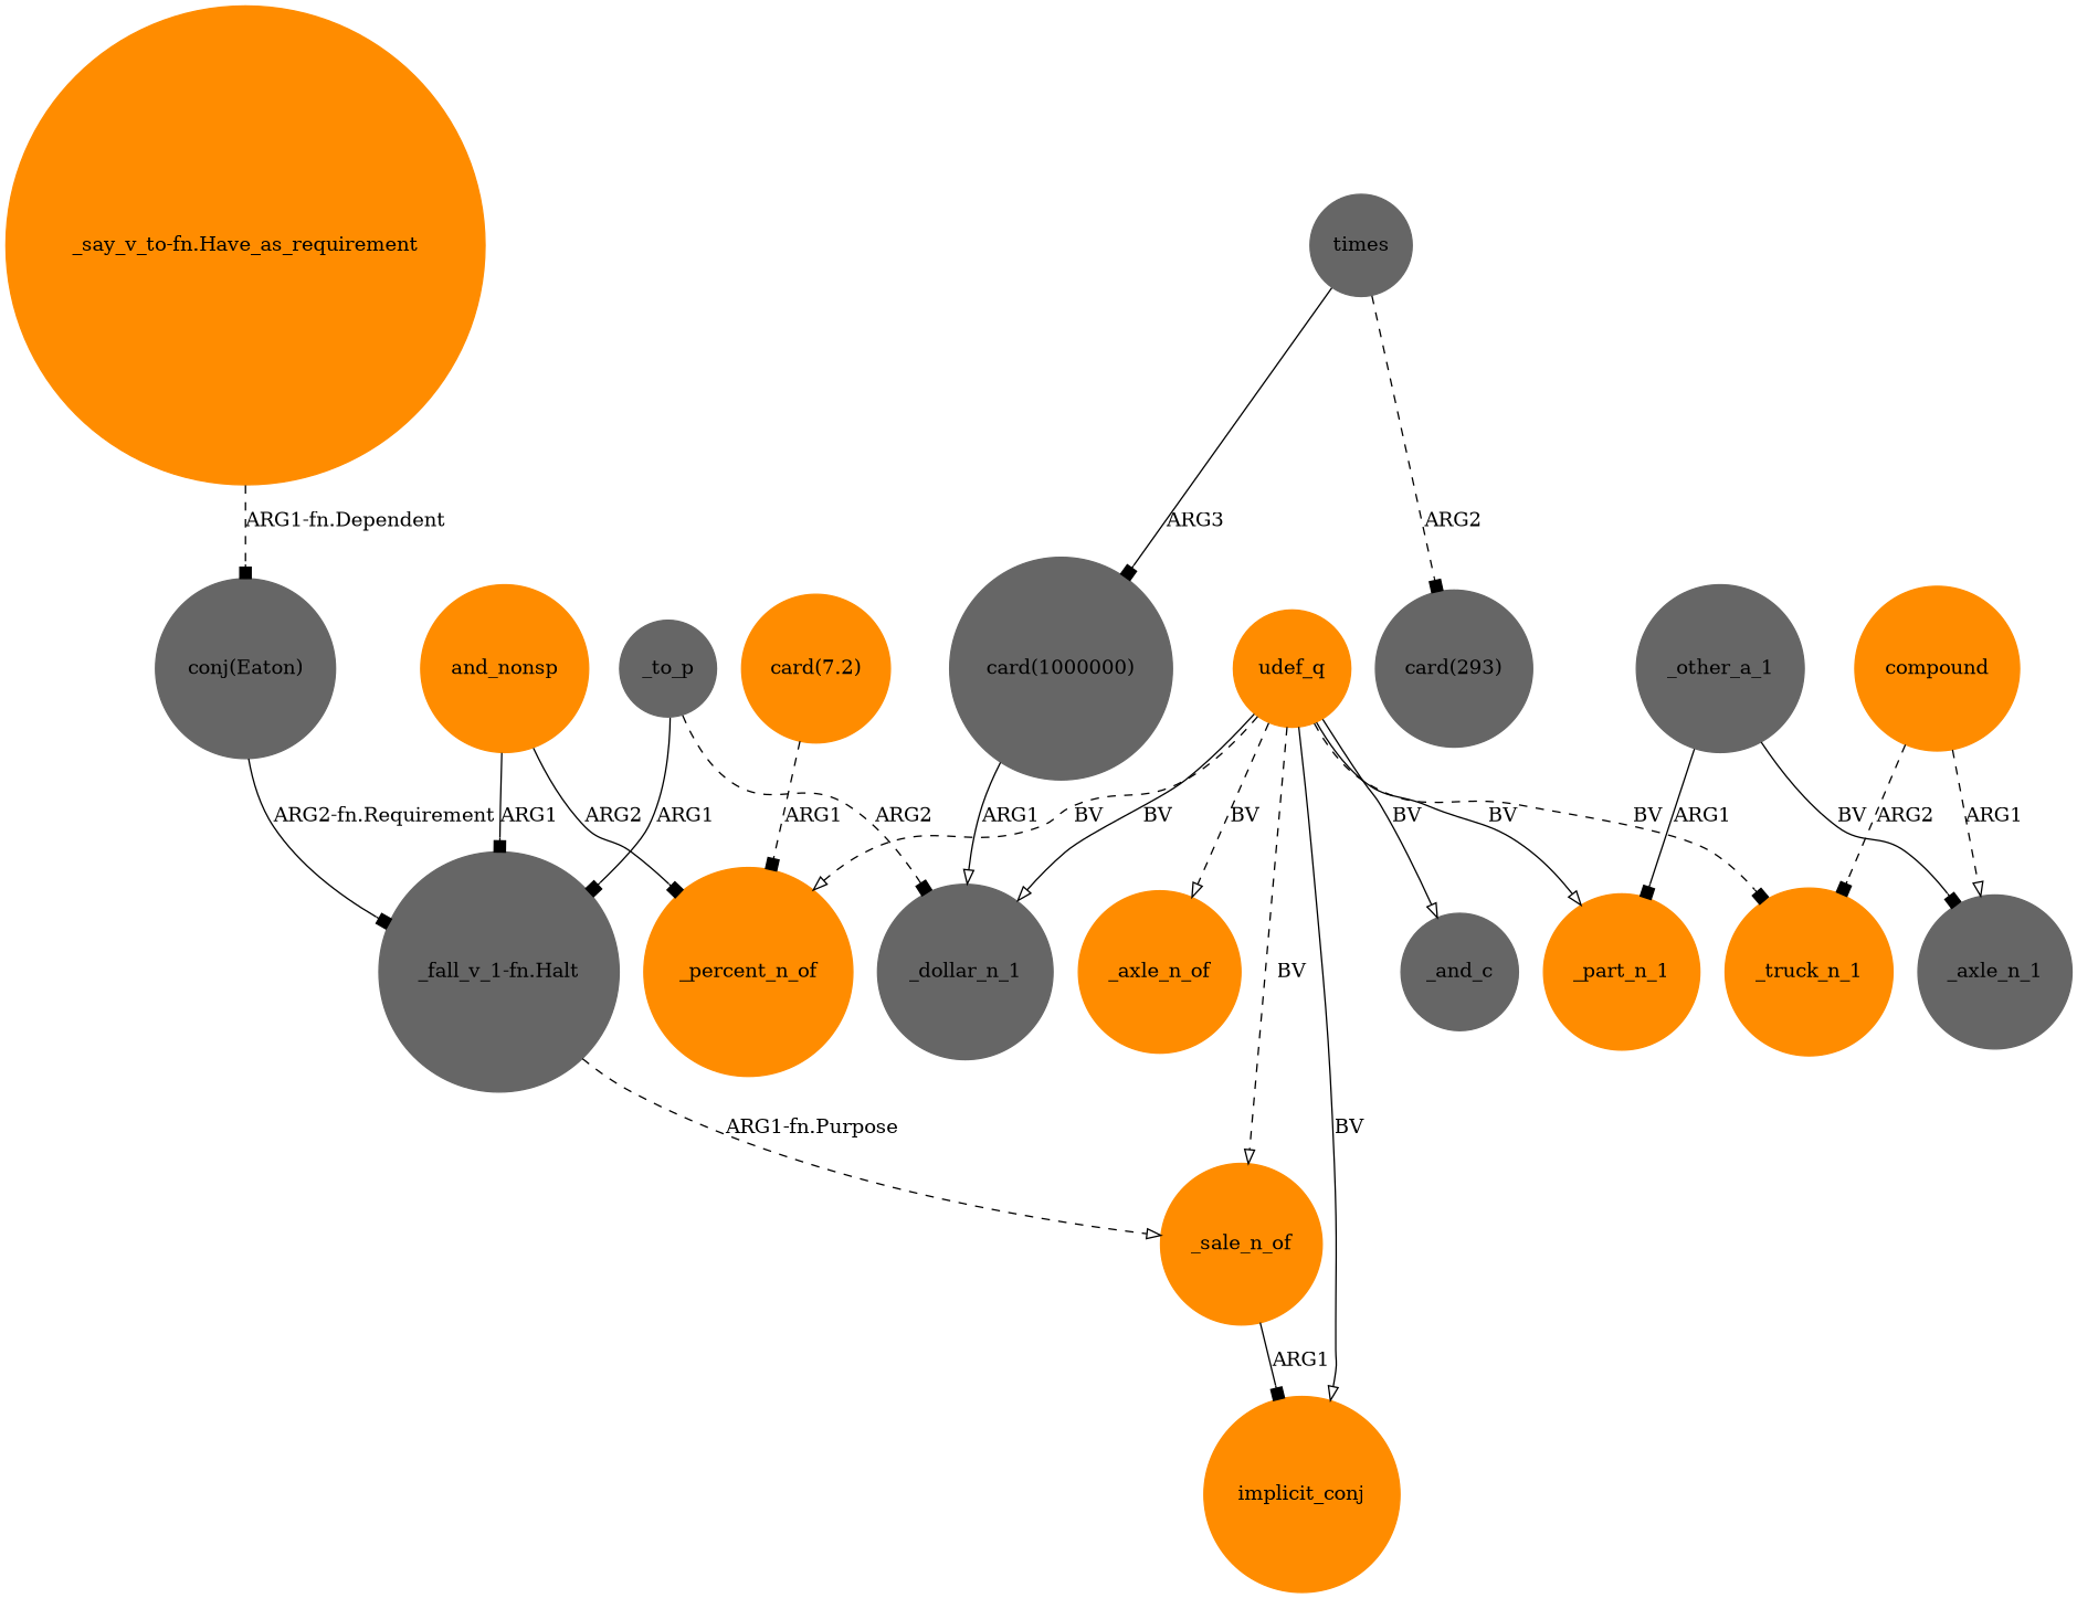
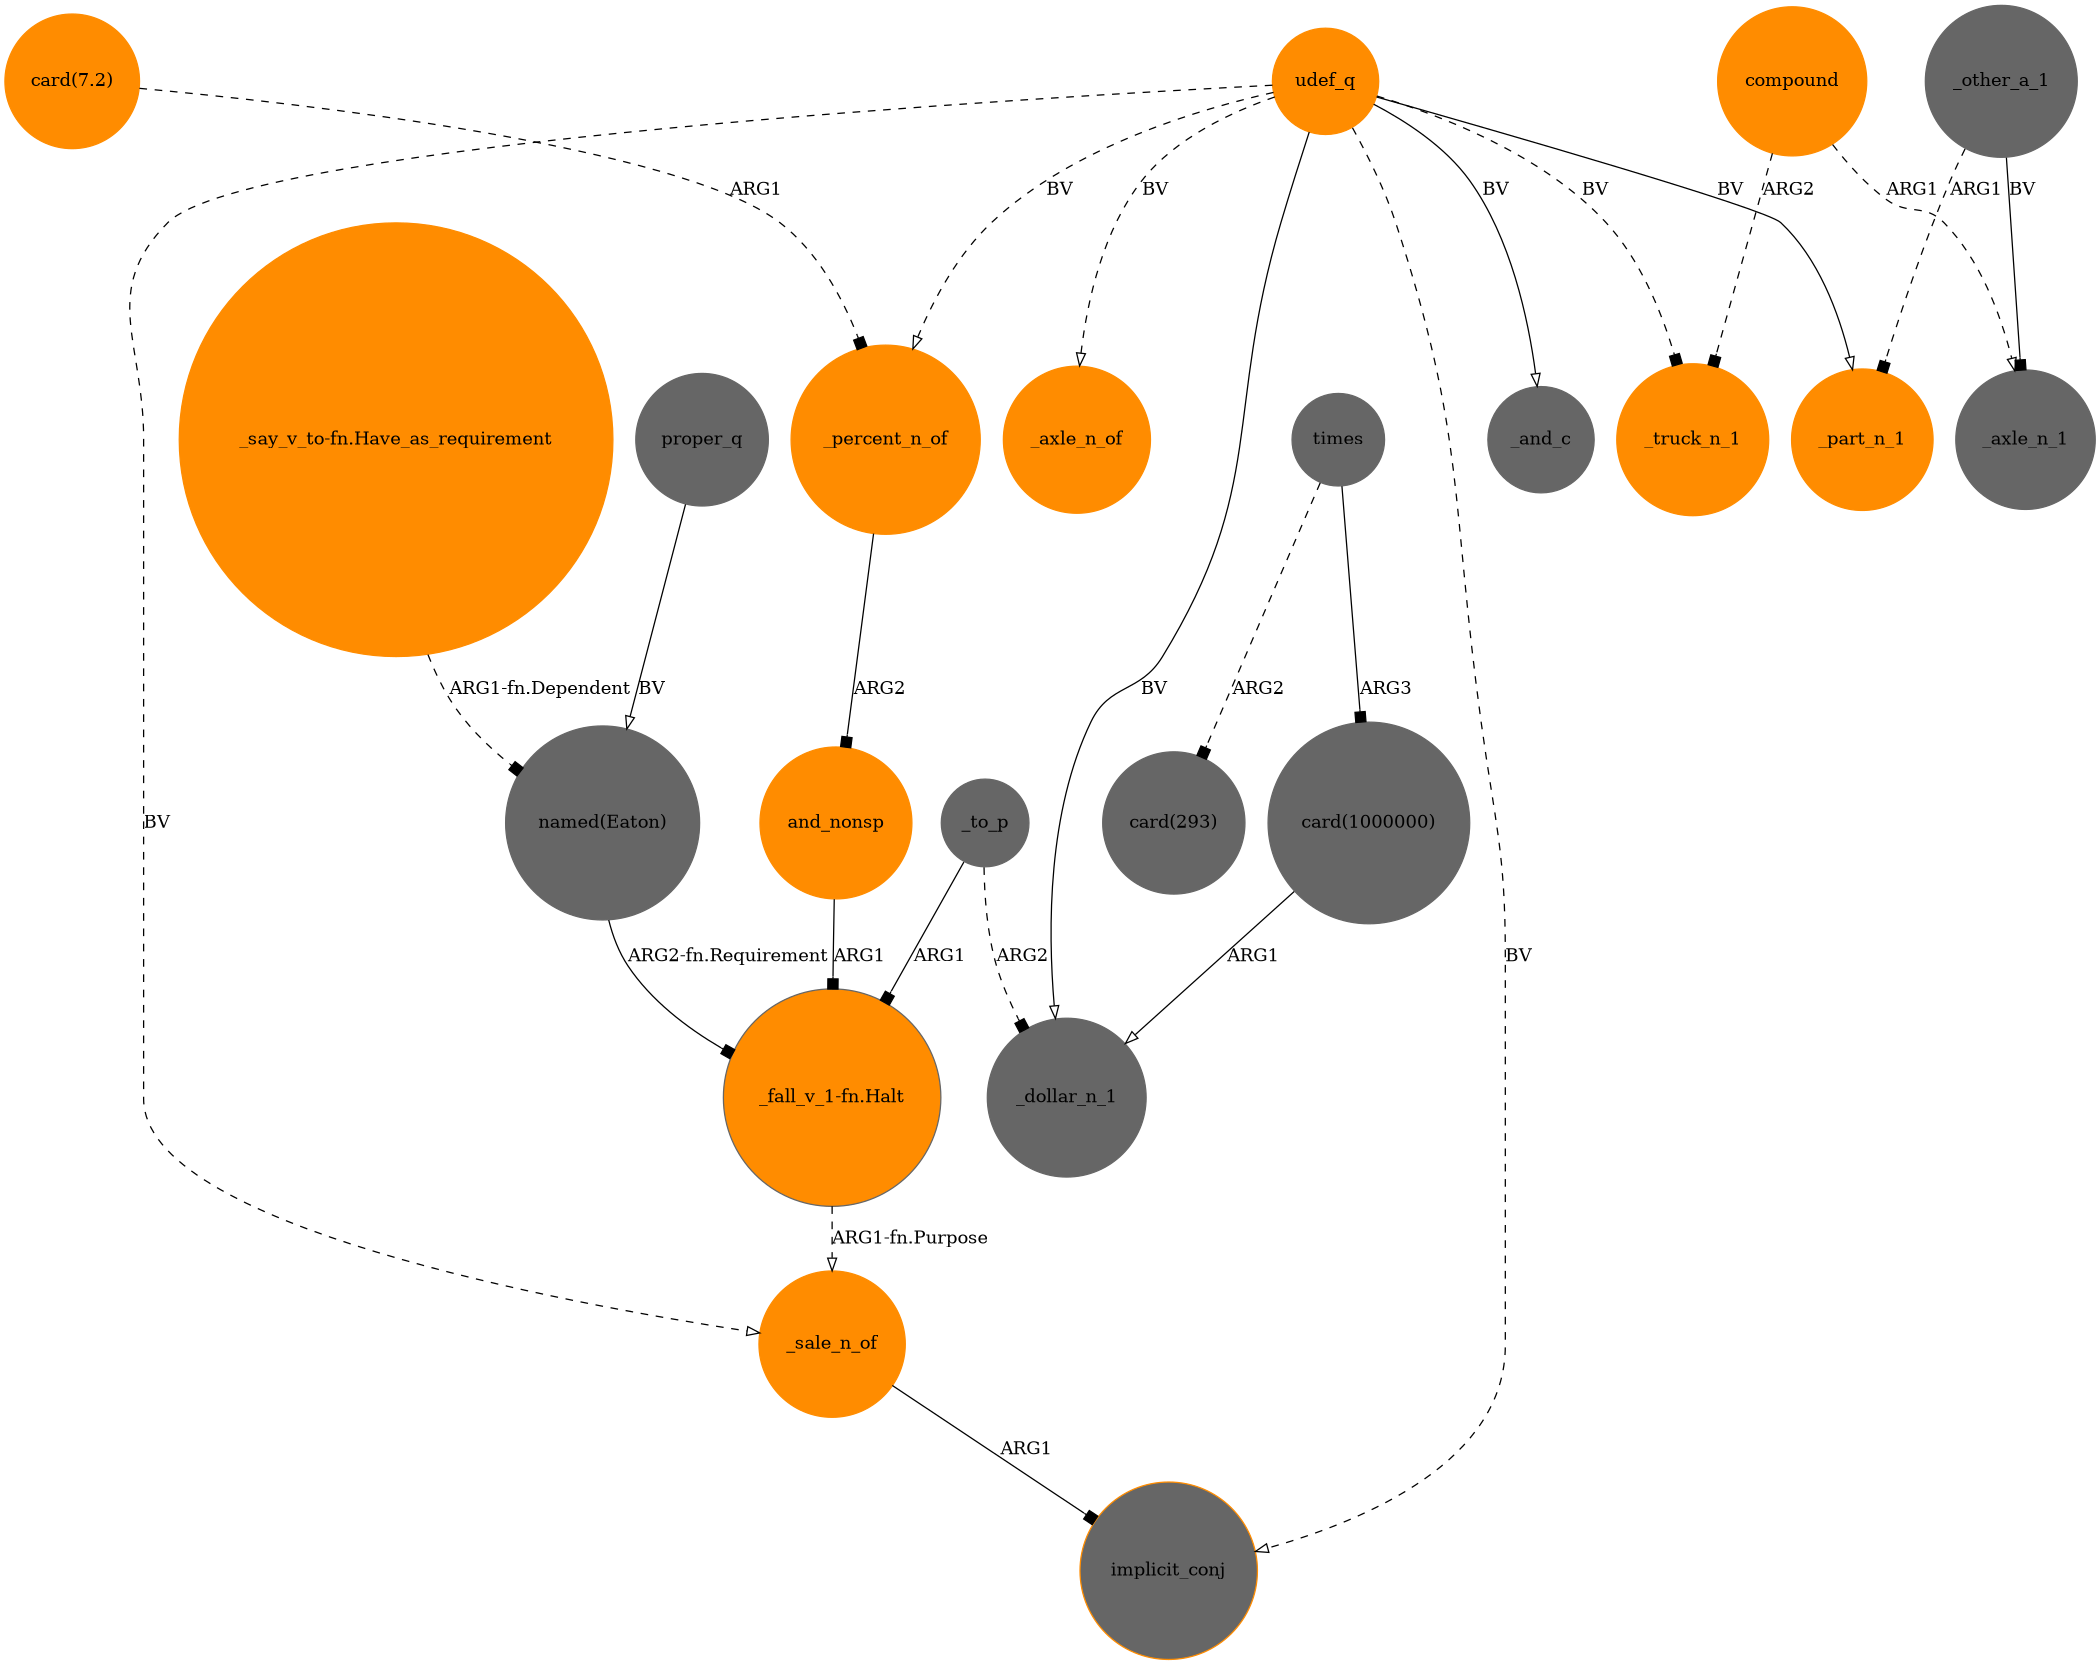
  digraph {
    node [color=darkorange shape=circle style=filled]
    edge [arrowhead=box style=solid]
    _sale_n_of
-   implicit_conj
-   "named(Eaton)" [color=gray40 label="conj(Eaton)"]
+   implicit_conj [fillcolor=gray40]
+   "named(Eaton)" [color=gray40]
    "_say_v_to-fn.Have_as_requirement"
-   "_fall_v_1-fn.Halt" [color=gray40]
+   "_fall_v_1-fn.Halt" [color=gray40 fillcolor=darkorange]
    times [color=gray40]
    "card(1000000)" [color=gray40]
    n8 [color=gray40 label="card(293)"]
    _dollar_n_1 [color=gray40]
    "card(7.2)"
    _percent_n_of
    udef_q
    _and_c [color=gray40]
    n14 [label=_axle_n_of]
    _truck_n_1
    _part_n_1
    _axle_n_1 [color=gray40]
    _to_p [color=gray40]
    compound
    n20 [label=and_nonsp]
+   proper_q [color=gray40]
    _other_a_1 [color=gray40]
    _sale_n_of -> implicit_conj [label=ARG1]
    "named(Eaton)" -> "_fall_v_1-fn.Halt" [label="ARG2-fn.Requirement"]
    "_say_v_to-fn.Have_as_requirement" -> "named(Eaton)" [label="ARG1-fn.Dependent" style=dashed]
    "_fall_v_1-fn.Halt" -> _sale_n_of [arrowhead=onormal label="ARG1-fn.Purpose" style=dashed]
    times -> "card(1000000)" [label=ARG3]
    times -> n8 [label=ARG2 style=dashed]
    "card(1000000)" -> _dollar_n_1 [arrowhead=onormal label=ARG1]
    "card(7.2)" -> _percent_n_of [label=ARG1 style=dashed]
    udef_q -> _sale_n_of [arrowhead=onormal label=BV style=dashed]
-   udef_q -> implicit_conj [arrowhead=onormal label=BV]
+   udef_q -> implicit_conj [arrowhead=onormal label=BV style=dashed]
    udef_q -> _dollar_n_1 [arrowhead=onormal label=BV]
    udef_q -> _percent_n_of [arrowhead=onormal label=BV style=dashed]
    udef_q -> _and_c [arrowhead=onormal label=BV]
    udef_q -> n14 [arrowhead=onormal label=BV style=dashed]
    udef_q -> _truck_n_1 [label=BV style=dashed]
    udef_q -> _part_n_1 [arrowhead=onormal label=BV]
    _to_p -> "_fall_v_1-fn.Halt" [label=ARG1]
    _to_p -> _dollar_n_1 [label=ARG2 style=dashed]
    compound -> _truck_n_1 [label=ARG2 style=dashed]
    compound -> _axle_n_1 [arrowhead=onormal label=ARG1 style=dashed]
    n20 -> "_fall_v_1-fn.Halt" [label=ARG1]
-   n20 -> _percent_n_of [label=ARG2]
-   _other_a_1 -> _part_n_1 [label=ARG1]
+   _percent_n_of -> n20 [label=ARG2]
+   proper_q -> "named(Eaton)" [arrowhead=onormal label=BV]
+   _other_a_1 -> _part_n_1 [label=ARG1 style=dashed]
    _other_a_1 -> _axle_n_1 [label=BV]
  }
